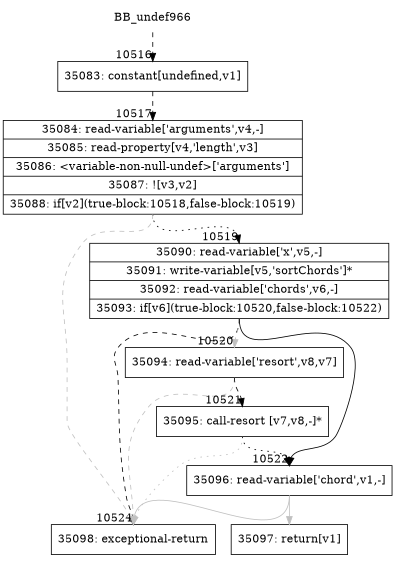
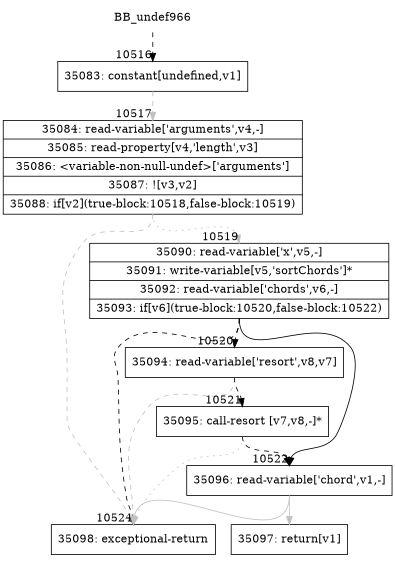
  digraph {
    rankdir=TD
    node [shape=record]
    edge [headport=n style=dashed tailport=s]
    n1 [label=BB_undef966 shape=none]
    n2 [label="{35083: constant[undefined,v1]}"]
    n3 [label="{35084: read-variable['arguments',v4,-]|35085: read-property[v4,'length',v3]|35086: \<variable-non-null-undef\>['arguments']|35087: ![v3,v2]|35088: if[v2](true-block:10518,false-block:10519)}"]
    n4 [label="{35090: read-variable['x',v5,-]|35091: write-variable[v5,'sortChords']*|35092: read-variable['chords',v6,-]|35093: if[v6](true-block:10520,false-block:10522)}"]
    n5 [label="{35098: exceptional-return}"]
    n6 [label="{35094: read-variable['resort',v8,v7]}"]
    n7 [label="{35096: read-variable['chord',v1,-]}"]
    n8 [label="{35097: return[v1]}"]
    n9 [label="{35095: call-resort [v7,v8,-]*}"]
    n1 -> n2 [headlabel="    10516"]
-   n2 -> n3 [headlabel="      10517"]
-   n3 -> n4 [headlabel="      10519" style=dotted]
+   n2 -> n3 [headlabel="      10517" color=gray]
+   n3 -> n4 [headlabel="      10519" style=dotted color=gray]
    n3 -> n5 [color=gray headlabel="      10524"]
    n4 -> n5 [color=black]
-   n4 -> n6 [headlabel="      10520" color=gray]
+   n4 -> n6 [headlabel="      10520"]
    n4 -> n7 [headlabel="      10522" style=solid]
    n6 -> n5 [color=gray]
    n6 -> n9 [headlabel="      10521"]
    n7 -> n5 [color=gray style=solid]
    n7 -> n8 [color=gray style=solid]
    n9 -> n5 [color=gray style=dotted]
-   n9 -> n7 [style=dotted]
+   n9 -> n7
  }
